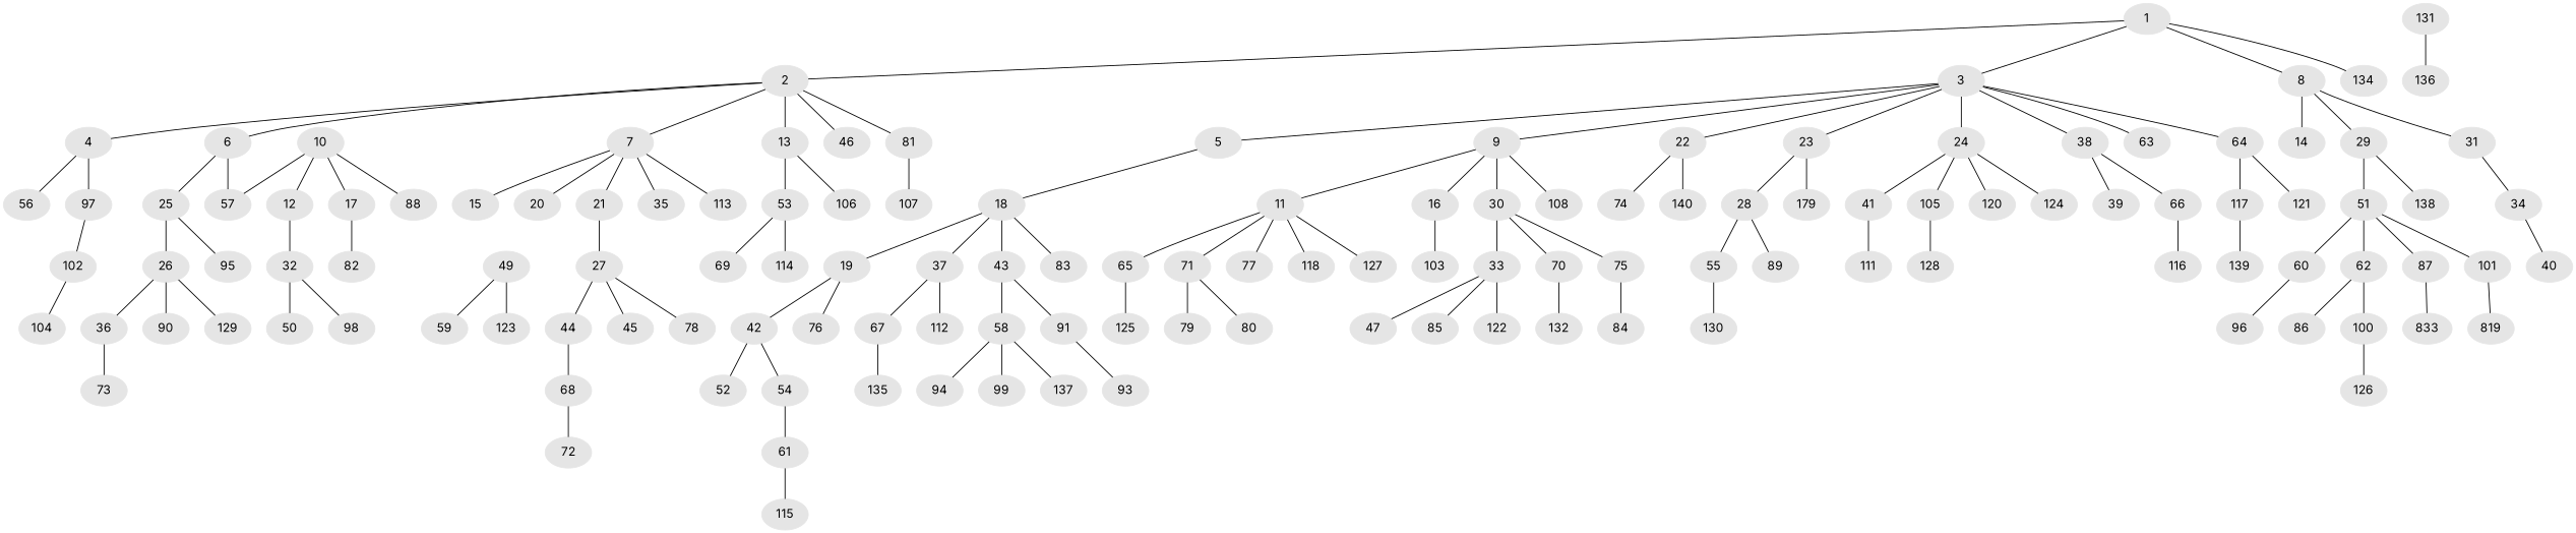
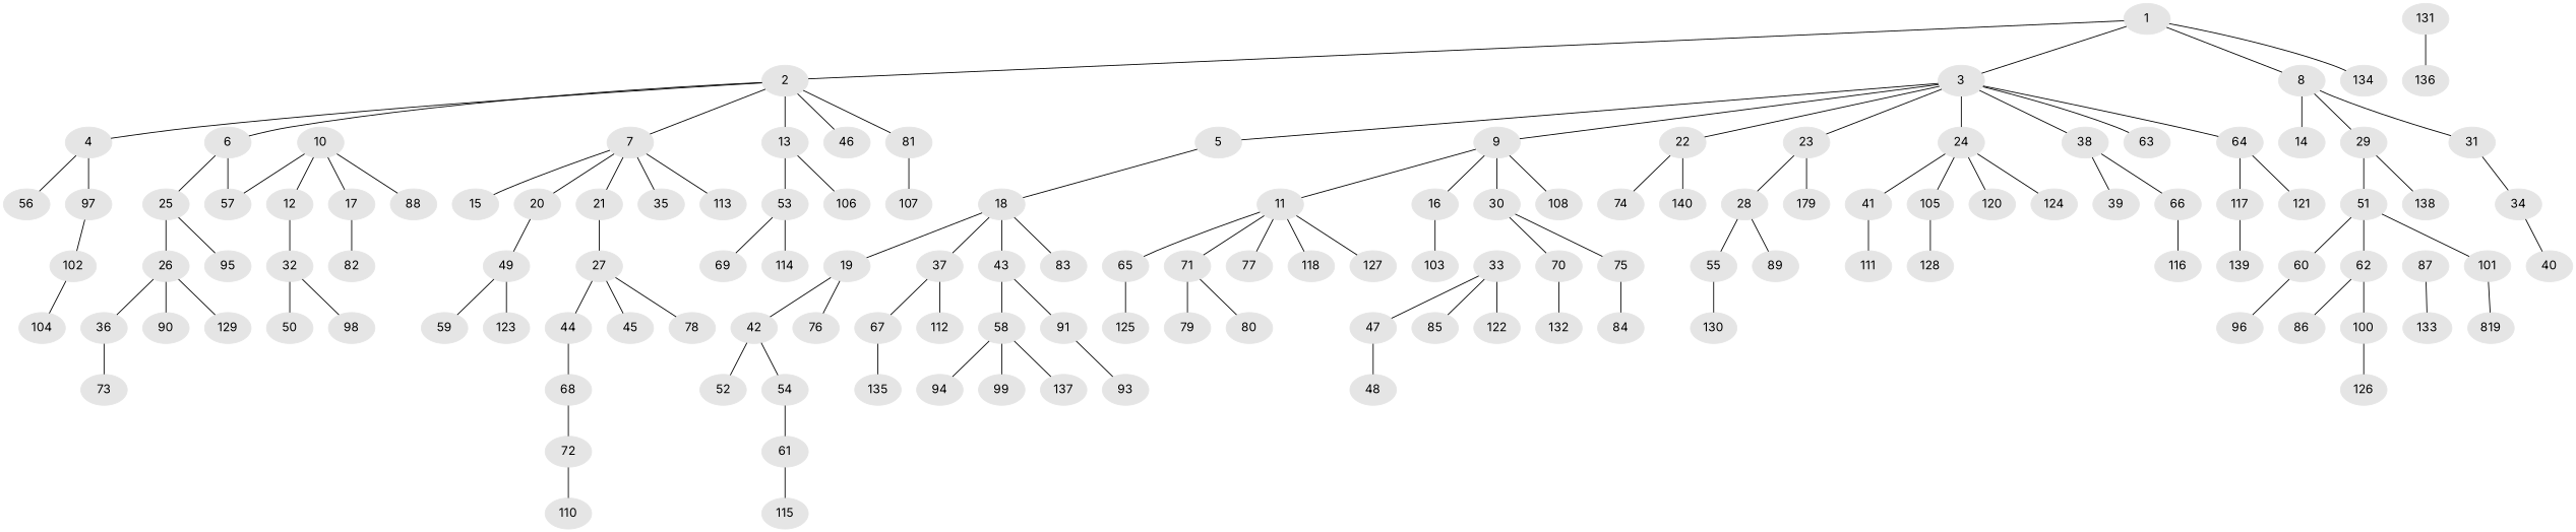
  graph {
    fontname=Inter
    node [color=gray90 fontname=Inter style=filled]
    edge [fontname=Inter]
    1
    2
    3
    8
    134
    4
    6
    7
    13
    46
    81
    5
    9
    22
    23
    24
    38
    63
    64
    14
    29
    31
    56
    97
    25
    57
    15
    20
    21
    35
    113
    53
    106
    107
    18
    11
    16
    30
    108
    74
    140
    28
    n43 [label=179]
    41
    105
    120
    124
    39
    66
    117
    121
    102
    19
    37
    43
    83
    10
    12
    17
    88
    26
    95
    49
    27
    51
    138
    34
    65
    71
    77
    118
    127
    103
    33
    70
    75
    32
    82
    125
    79
    80
    50
    98
    69
    114
    42
    76
    67
    112
    58
    91
    52
    54
    59
    123
    44
    45
    78
    55
    89
    111
    128
    36
    90
    129
    73
    68
    130
    60
    62
    87
    101
    47
    85
    122
    132
    84
    40
+   48
    135
    116
    61
    94
    99
    137
    93
    72
    96
    86
    100
-   133 [label=833]
+   133
    n132 [label=819]
    115
    126
    139
    131
    136
+   110
    104
    1 -- 2
    1 -- 3
    1 -- 8
    1 -- 134
    2 -- 4
    2 -- 6
    2 -- 7
    2 -- 13
    2 -- 46
    2 -- 81
    3 -- 5
    3 -- 9
    3 -- 22
    3 -- 23
    3 -- 24
    3 -- 38
    3 -- 63
    3 -- 64
    8 -- 14
    8 -- 29
    8 -- 31
    4 -- 56
    4 -- 97
    6 -- 25
    6 -- 57
    7 -- 15
    7 -- 20
    7 -- 21
    7 -- 35
    7 -- 113
    13 -- 53
    13 -- 106
    81 -- 107
    5 -- 18
    9 -- 11
    9 -- 16
    9 -- 30
    9 -- 108
    22 -- 74
    22 -- 140
    23 -- 28
    23 -- n43
    24 -- 41
    24 -- 105
    24 -- 120
    24 -- 124
    38 -- 39
    38 -- 66
    64 -- 117
    64 -- 121
    29 -- 51
    29 -- 138
    31 -- 34
    97 -- 102
    25 -- 26
    25 -- 95
+   20 -- 49
    21 -- 27
    53 -- 69
    53 -- 114
    18 -- 19
    18 -- 37
    18 -- 43
    18 -- 83
    11 -- 65
    11 -- 71
    11 -- 77
    11 -- 118
    11 -- 127
    16 -- 103
-   30 -- 33
    30 -- 70
    30 -- 75
    28 -- 55
    28 -- 89
    41 -- 111
    105 -- 128
    66 -- 116
    117 -- 139
    102 -- 104
    19 -- 42
    19 -- 76
    37 -- 67
    37 -- 112
    43 -- 58
    43 -- 91
    10 -- 57
    10 -- 12
    10 -- 17
    10 -- 88
    12 -- 32
    17 -- 82
    26 -- 36
    26 -- 90
    26 -- 129
    49 -- 59
    49 -- 123
    27 -- 44
    27 -- 45
    27 -- 78
    51 -- 60
    51 -- 62
-   51 -- 87
    51 -- 101
    34 -- 40
    65 -- 125
    71 -- 79
    71 -- 80
    33 -- 47
    33 -- 85
    33 -- 122
    70 -- 132
    75 -- 84
    32 -- 50
    32 -- 98
    42 -- 52
    42 -- 54
    67 -- 135
    58 -- 94
    58 -- 99
    58 -- 137
    91 -- 93
    54 -- 61
    44 -- 68
    55 -- 130
    36 -- 73
    68 -- 72
    60 -- 96
    62 -- 86
    62 -- 100
    87 -- 133
    101 -- n132
+   47 -- 48
    61 -- 115
+   72 -- 110
    100 -- 126
    131 -- 136
  }
